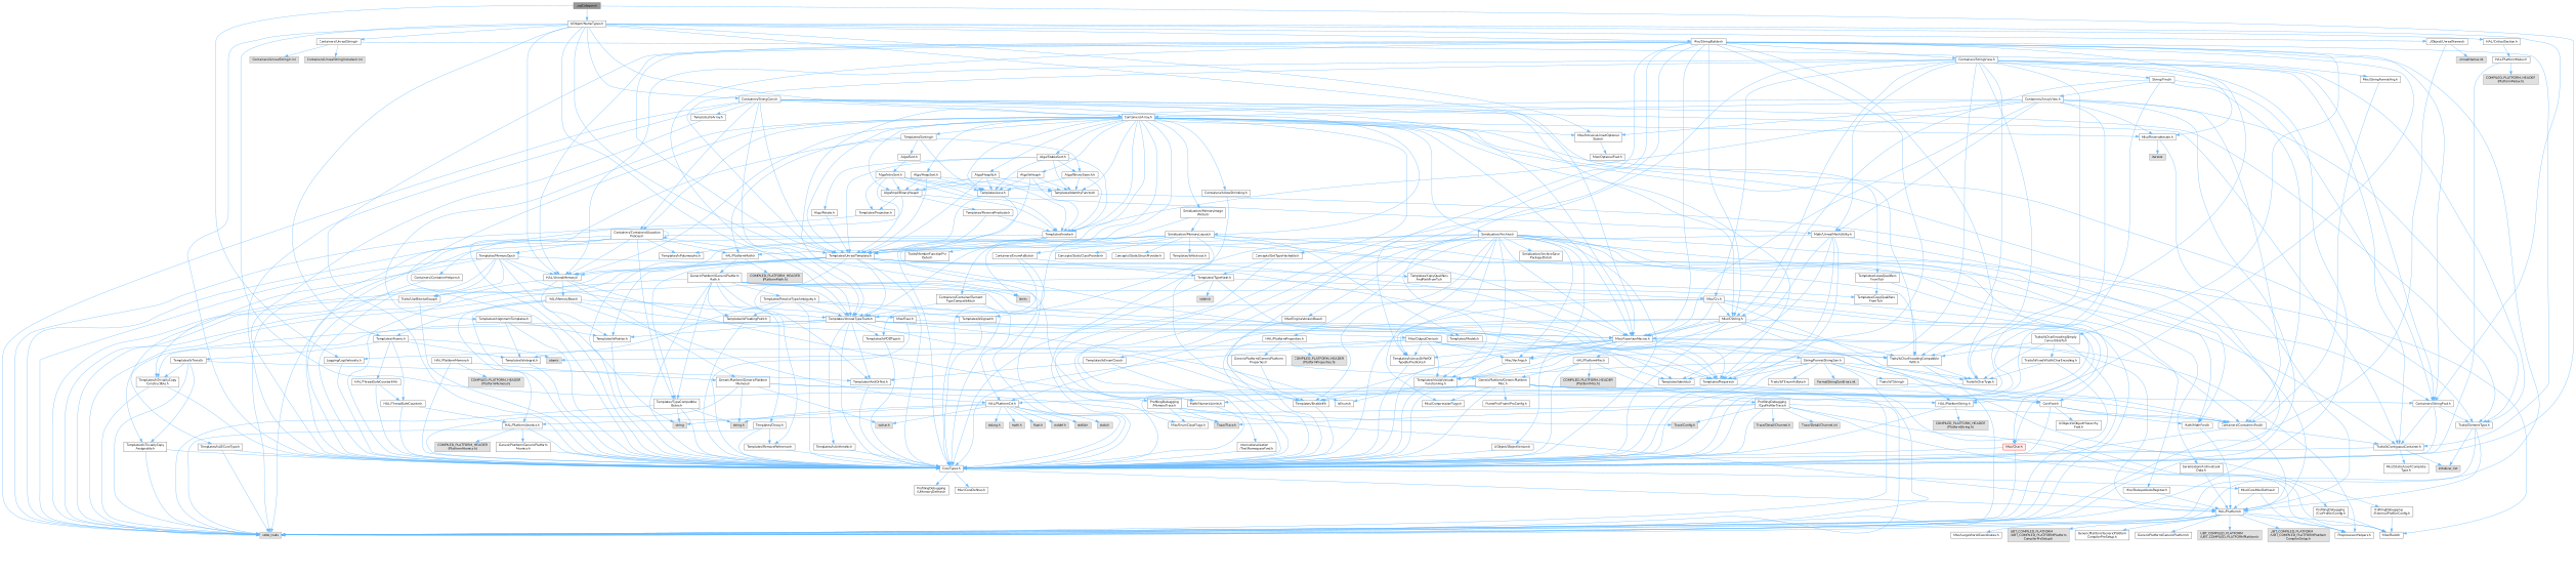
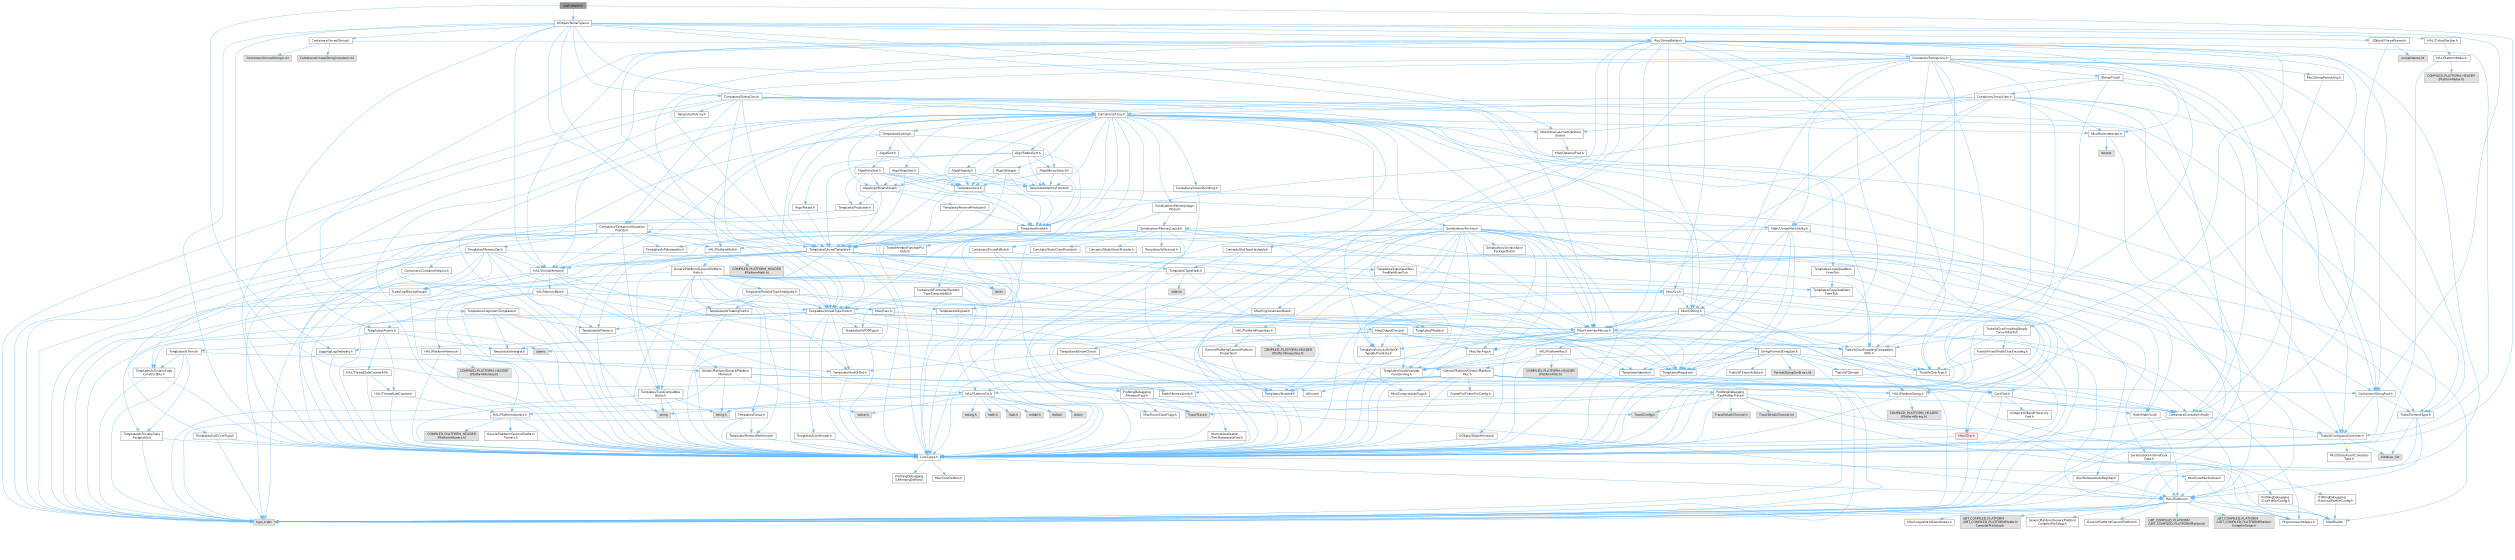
  digraph {
    fontname=Nunito
    node [color=grey40 fillcolor=white fontname=Nunito fontsize=10 shape=box style=filled]
    edge [color=steelblue1 fontname=Nunito fontsize=10 labelfontname=Helvetica labelfontsize=10 style=solid]
    n1 [color=gray40 fillcolor=grey60 fontcolor=black height=0.2 label="LogCategory.h" width=0.4]
    n2 [height=0.2 label="CoreTypes.h" width=0.4]
    n3 [height=0.2 label="Logging/LogVerbosity.h" width=0.4]
    n4 [height=0.2 label="UObject/NameTypes.h" width=0.4]
    n5 [height=0.2 label="HAL/Platform.h" width=0.4]
    n6 [height=0.2 label="ProfilingDebugging\l/UMemoryDefines.h" width=0.4]
    n7 [height=0.2 label="Misc/CoreMiscDefines.h" width=0.4]
    n8 [height=0.2 label="Misc/CoreDefines.h" width=0.4]
    n9 [height=0.2 label="Misc/AssertionMacros.h" width=0.4]
    n10 [height=0.2 label="Containers/StringFwd.h" width=0.4]
    n11 [color=grey60 fillcolor="#E0E0E0" height=0.2 label="Trace/Trace.h" width=0.4]
    n12 [height=0.2 label="HAL/UnrealMemory.h" width=0.4]
    n13 [height=0.2 label="Templates/Atomic.h" width=0.4]
    n14 [height=0.2 label="Templates/UnrealTypeTraits.h" width=0.4]
    n15 [height=0.2 label="Templates/UnrealTemplate.h" width=0.4]
    n16 [height=0.2 label="Containers/UnrealString.h" width=0.4]
    n17 [height=0.2 label="HAL/CriticalSection.h" width=0.4]
    n18 [height=0.2 label="Containers/StringConv.h" width=0.4]
    n19 [height=0.2 label="Misc/IntrusiveUnsetOptional\lState.h" width=0.4]
    n20 [height=0.2 label="Serialization/MemoryLayout.h" width=0.4]
    n21 [height=0.2 label="UObject/UnrealNames.h" width=0.4]
    n22 [height=0.2 label="Misc/StringBuilder.h" width=0.4]
    n23 [height=0.2 label="Misc/Build.h" width=0.4]
    n24 [height=0.2 label="Misc/LargeWorldCoordinates.h" width=0.4]
-   n25 [color=grey60 fillcolor="#E0E0E0" height=0.2 label=stdio_traits width=0.4]
+   n25 [color=grey60 fillcolor="#E0E0E0" height=0.2 label=type_traits width=0.4]
    n26 [height=0.2 label="PreprocessorHelpers.h" width=0.4]
    n27 [color=grey60 fillcolor="#E0E0E0" height=0.2 label="UBT_COMPILED_PLATFORM\l/UBT_COMPILED_PLATFORMPlatform\lCompilerPreSetup.h" width=0.4]
    n28 [height=0.2 label="GenericPlatform/GenericPlatform\lCompilerPreSetup.h" width=0.4]
    n29 [height=0.2 label="GenericPlatform/GenericPlatform.h" width=0.4]
    n30 [color=grey60 fillcolor="#E0E0E0" height=0.2 label="UBT_COMPILED_PLATFORM\l/UBT_COMPILED_PLATFORMPlatform.h" width=0.4]
    n31 [color=grey60 fillcolor="#E0E0E0" height=0.2 label="UBT_COMPILED_PLATFORM\l/UBT_COMPILED_PLATFORMPlatform\lCompilerSetup.h" width=0.4]
    n32 [height=0.2 label="HAL/PlatformMisc.h" width=0.4]
    n33 [height=0.2 label="Templates/EnableIf.h" width=0.4]
    n34 [height=0.2 label="Templates/IsArrayOrRefOf\lTypeByPredicate.h" width=0.4]
    n35 [height=0.2 label="Templates/IsValidVariadic\lFunctionArg.h" width=0.4]
    n36 [height=0.2 label="Traits/IsCharEncodingCompatible\lWith.h" width=0.4]
    n37 [height=0.2 label="Misc/VarArgs.h" width=0.4]
    n38 [height=0.2 label="String/FormatStringSan.h" width=0.4]
    n39 [color=grey60 fillcolor="#E0E0E0" height=0.2 label=atomic width=0.4]
    n40 [height=0.2 label="Traits/ElementType.h" width=0.4]
    n41 [height=0.2 label="Traits/IsContiguousContainer.h" width=0.4]
    n42 [height=0.2 label="GenericPlatform/GenericPlatform\lMemory.h" width=0.4]
    n43 [height=0.2 label="HAL/MemoryBase.h" width=0.4]
    n44 [height=0.2 label="HAL/PlatformMemory.h" width=0.4]
    n45 [height=0.2 label="ProfilingDebugging\l/MemoryTrace.h" width=0.4]
    n46 [height=0.2 label="Templates/IsPointer.h" width=0.4]
    n47 [height=0.2 label="HAL/ThreadSafeCounter.h" width=0.4]
    n48 [height=0.2 label="HAL/ThreadSafeCounter64.h" width=0.4]
    n49 [height=0.2 label="Templates/IsIntegral.h" width=0.4]
    n50 [height=0.2 label="Templates/IsTrivial.h" width=0.4]
    n51 [height=0.2 label="IsEnum.h" width=0.4]
    n52 [height=0.2 label="Templates/AndOrNot.h" width=0.4]
    n53 [height=0.2 label="Templates/IsTriviallyCopy\lConstructible.h" width=0.4]
    n54 [height=0.2 label="Templates/IsArithmetic.h" width=0.4]
    n55 [height=0.2 label="Templates/Models.h" width=0.4]
    n56 [height=0.2 label="Templates/IsPODType.h" width=0.4]
    n57 [height=0.2 label="Templates/IsUECoreType.h" width=0.4]
    n58 [height=0.2 label="Templates/Requires.h" width=0.4]
    n59 [height=0.2 label="Templates/Identity.h" width=0.4]
    n60 [height=0.2 label="Templates/CopyQualifiers\lAndRefsFromTo.h" width=0.4]
    n61 [height=0.2 label="Templates/RemoveReference.h" width=0.4]
    n62 [height=0.2 label="Templates/TypeCompatible\lBytes.h" width=0.4]
    n63 [height=0.2 label="Traits/UseBitwiseSwap.h" width=0.4]
    n64 [color=grey60 fillcolor="#E0E0E0" height=0.2 label="Containers/UnrealStringIncludes.h.inl" width=0.4]
    n65 [color=grey60 fillcolor="#E0E0E0" height=0.2 label="Containers/UnrealString.h.inl" width=0.4]
    n66 [height=0.2 label="Misc/StringFormatArg.h" width=0.4]
    n67 [height=0.2 label="HAL/PlatformMutex.h" width=0.4]
    n68 [height=0.2 label="Containers/ContainerAllocation\lPolicies.h" width=0.4]
    n69 [height=0.2 label="Containers/Array.h" width=0.4]
    n70 [height=0.2 label="Misc/CString.h" width=0.4]
    n71 [height=0.2 label="Templates/IsArray.h" width=0.4]
    n72 [height=0.2 label="Misc/OptionalFwd.h" width=0.4]
    n73 [height=0.2 label="Templates/IsPolymorphic.h" width=0.4]
    n74 [height=0.2 label="Concepts/StaticClassProvider.h" width=0.4]
    n75 [height=0.2 label="Concepts/StaticStructProvider.h" width=0.4]
    n76 [height=0.2 label="Containers/EnumAsByte.h" width=0.4]
    n77 [height=0.2 label="Misc/DelayedAutoRegister.h" width=0.4]
    n78 [height=0.2 label="Templates/IsAbstract.h" width=0.4]
    n79 [color=grey60 fillcolor="#E0E0E0" height=0.2 label="UnrealNames.inl" width=0.4]
    n80 [height=0.2 label="Traits/IsCharType.h" width=0.4]
    n81 [height=0.2 label="HAL/PlatformString.h" width=0.4]
    n82 [height=0.2 label="Containers/StringView.h" width=0.4]
    n83 [height=0.2 label="Traits/IsCharEncodingSimply\lConvertibleTo.h" width=0.4]
    n84 [height=0.2 label="GenericPlatform/GenericPlatform\lMisc.h" width=0.4]
    n85 [color=grey60 fillcolor="#E0E0E0" height=0.2 label="COMPILED_PLATFORM_HEADER\l(PlatformMisc.h)" width=0.4]
    n86 [height=0.2 label="ProfilingDebugging\l/CpuProfilerTrace.h" width=0.4]
    n87 [height=0.2 label="Containers/ContainersFwd.h" width=0.4]
    n88 [height=0.2 label="Traits/IsTEnumAsByte.h" width=0.4]
    n89 [height=0.2 label="Traits/IsTString.h" width=0.4]
    n90 [color=grey60 fillcolor="#E0E0E0" height=0.2 label="FormatStringSanErrors.inl" width=0.4]
    n91 [height=0.2 label="CoreFwd.h" width=0.4]
    n92 [height=0.2 label="FramePro/FrameProConfig.h" width=0.4]
    n93 [height=0.2 label="HAL/PlatformCrt.h" width=0.4]
    n94 [height=0.2 label="Math/NumericLimits.h" width=0.4]
    n95 [height=0.2 label="Misc/CompressionFlags.h" width=0.4]
    n96 [height=0.2 label="Misc/EnumClassFlags.h" width=0.4]
    n97 [height=0.2 label="ProfilingDebugging\l/CsvProfilerConfig.h" width=0.4]
    n98 [height=0.2 label="ProfilingDebugging\l/ExternalProfilerConfig.h" width=0.4]
    n99 [height=0.2 label="HAL/PlatformAtomics.h" width=0.4]
    n100 [color=grey60 fillcolor="#E0E0E0" height=0.2 label="Trace/Config.h" width=0.4]
    n101 [color=grey60 fillcolor="#E0E0E0" height=0.2 label="Trace/Detail/Channel.h" width=0.4]
    n102 [color=grey60 fillcolor="#E0E0E0" height=0.2 label="Trace/Detail/Channel.inl" width=0.4]
    n103 [height=0.2 label="Math/MathFwd.h" width=0.4]
    n104 [height=0.2 label="UObject/UObjectHierarchy\lFwd.h" width=0.4]
    n105 [color=grey60 fillcolor="#E0E0E0" height=0.2 label=string width=0.4]
    n106 [color=grey60 fillcolor="#E0E0E0" height=0.2 label="wchar.h" width=0.4]
    n107 [color=grey60 fillcolor="#E0E0E0" height=0.2 label="stddef.h" width=0.4]
    n108 [color=grey60 fillcolor="#E0E0E0" height=0.2 label="stdlib.h" width=0.4]
    n109 [color=grey60 fillcolor="#E0E0E0" height=0.2 label="stdio.h" width=0.4]
    n110 [color=grey60 fillcolor="#E0E0E0" height=0.2 label="stdarg.h" width=0.4]
    n111 [color=grey60 fillcolor="#E0E0E0" height=0.2 label="math.h" width=0.4]
    n112 [color=grey60 fillcolor="#E0E0E0" height=0.2 label="float.h" width=0.4]
    n113 [color=grey60 fillcolor="#E0E0E0" height=0.2 label="string.h" width=0.4]
    n114 [color=grey60 fillcolor="#E0E0E0" height=0.2 label=initializer_list width=0.4]
    n115 [height=0.2 label="Misc/StaticAssertComplete\lType.h" width=0.4]
    n116 [height=0.2 label="GenericPlatform/GenericPlatform\lAtomics.h" width=0.4]
    n117 [color=grey60 fillcolor="#E0E0E0" height=0.2 label="COMPILED_PLATFORM_HEADER\l(PlatformAtomics.h)" width=0.4]
    n118 [height=0.2 label="Misc/Exec.h" width=0.4]
    n119 [height=0.2 label="Misc/OutputDevice.h" width=0.4]
    n120 [color=grey60 fillcolor="#E0E0E0" height=0.2 label="COMPILED_PLATFORM_HEADER\l(PlatformMemory.h)" width=0.4]
    n121 [color=grey60 fillcolor="#E0E0E0" height=0.2 label="COMPILED_PLATFORM_HEADER\l(PlatformString.h)" width=0.4]
    n122 [height=0.2 label="Templates/IsTriviallyCopy\lAssignable.h" width=0.4]
    n123 [height=0.2 label="Templates/CopyQualifiers\lFromTo.h" width=0.4]
    n124 [color=grey60 fillcolor="#E0E0E0" height=0.2 label="COMPILED_PLATFORM_HEADER\l(PlatformMutex.h)" width=0.4]
    n125 [height=0.2 label="Containers/ContainerHelpers.h" width=0.4]
    n126 [height=0.2 label="HAL/PlatformMath.h" width=0.4]
    n127 [height=0.2 label="Templates/MemoryOps.h" width=0.4]
    n128 [color=grey60 fillcolor="#E0E0E0" height=0.2 label=limits width=0.4]
    n129 [height=0.2 label="Misc/ReverseIterate.h" width=0.4]
    n130 [height=0.2 label="Containers/AllowShrinking.h" width=0.4]
    n131 [height=0.2 label="Containers/ContainerElement\lTypeCompatibility.h" width=0.4]
    n132 [height=0.2 label="Serialization/Archive.h" width=0.4]
    n133 [height=0.2 label="Serialization/MemoryImage\lWriter.h" width=0.4]
    n134 [height=0.2 label="Algo/Heapify.h" width=0.4]
    n135 [height=0.2 label="Algo/Impl/BinaryHeap.h" width=0.4]
    n136 [height=0.2 label="Templates/Invoke.h" width=0.4]
    n137 [height=0.2 label="Templates/IdentityFunctor.h" width=0.4]
    n138 [height=0.2 label="Templates/Less.h" width=0.4]
    n139 [height=0.2 label="Algo/HeapSort.h" width=0.4]
    n140 [height=0.2 label="Algo/IsHeap.h" width=0.4]
    n141 [height=0.2 label="Algo/StableSort.h" width=0.4]
    n142 [height=0.2 label="Concepts/GetTypeHashable.h" width=0.4]
    n143 [height=0.2 label="Templates/LosesQualifiers\lFromTo.h" width=0.4]
    n144 [height=0.2 label="Templates/Sorting.h" width=0.4]
    n145 [height=0.2 label="Templates/AlignmentTemplates.h" width=0.4]
    n146 [color=red fillcolor="#FFF0F0" height=0.2 label="Misc/Char.h" width=0.4]
    n147 [height=0.2 label="GenericPlatform/GenericPlatform\lMath.h" width=0.4]
    n148 [color=grey60 fillcolor="#E0E0E0" height=0.2 label="COMPILED_PLATFORM_HEADER\l(PlatformMath.h)" width=0.4]
    n149 [height=0.2 label="Templates/Decay.h" width=0.4]
    n150 [height=0.2 label="Templates/IsFloatingPoint.h" width=0.4]
    n151 [height=0.2 label="Templates/ResolveTypeAmbiguity.h" width=0.4]
    n152 [height=0.2 label="Templates/IsSigned.h" width=0.4]
    n153 [color=grey60 fillcolor="#E0E0E0" height=0.2 label=iterator width=0.4]
    n154 [height=0.2 label="HAL/PlatformProperties.h" width=0.4]
    n155 [height=0.2 label="Internationalization\l/TextNamespaceFwd.h" width=0.4]
    n156 [height=0.2 label="Misc/EngineVersionBase.h" width=0.4]
    n157 [height=0.2 label="Serialization/ArchiveCook\lData.h" width=0.4]
    n158 [height=0.2 label="Serialization/ArchiveSave\lPackageData.h" width=0.4]
    n159 [height=0.2 label="Templates/IsEnumClass.h" width=0.4]
    n160 [height=0.2 label="UObject/ObjectVersion.h" width=0.4]
    n161 [height=0.2 label="Templates/Projection.h" width=0.4]
    n162 [height=0.2 label="Templates/ReversePredicate.h" width=0.4]
    n163 [height=0.2 label="Traits/MemberFunctionPtr\lOuter.h" width=0.4]
    n164 [height=0.2 label="Algo/BinarySearch.h" width=0.4]
    n165 [height=0.2 label="Algo/Rotate.h" width=0.4]
    n166 [height=0.2 label="Templates/TypeHash.h" width=0.4]
    n167 [height=0.2 label="Algo/Sort.h" width=0.4]
    n168 [height=0.2 label="GenericPlatform/GenericPlatform\lProperties.h" width=0.4]
    n169 [color=grey60 fillcolor="#E0E0E0" height=0.2 label="COMPILED_PLATFORM_HEADER\l(PlatformProperties.h)" width=0.4]
    n170 [height=0.2 label="Misc/Crc.h" width=0.4]
    n171 [color=grey60 fillcolor="#E0E0E0" height=0.2 label="stdint.h" width=0.4]
    n172 [height=0.2 label="Algo/IntroSort.h" width=0.4]
    n173 [height=0.2 label="Math/UnrealMathUtility.h" width=0.4]
    n174 [height=0.2 label="String/Find.h" width=0.4]
    n175 [height=0.2 label="Traits/IsFixedWidthCharEncoding.h" width=0.4]
    n176 [height=0.2 label="Containers/ArrayView.h" width=0.4]
    n1 -> n2
    n1 -> n3
    n1 -> n4
    n2 -> n5
    n2 -> n6
    n2 -> n7
    n2 -> n8
    n3 -> n2
    n4 -> n2
    n4 -> n9
    n4 -> n10
    n4 -> n11
    n4 -> n12
    n4 -> n13
    n4 -> n14
    n4 -> n15
    n4 -> n16
    n4 -> n17
    n4 -> n18
    n4 -> n19
    n4 -> n20
    n4 -> n21
    n4 -> n22
    n5 -> n23
    n5 -> n24
    n5 -> n25
    n5 -> n26
    n5 -> n27
    n5 -> n28
    n5 -> n29
    n5 -> n30
    n5 -> n31
    n7 -> n5
    n7 -> n26
    n9 -> n2
    n9 -> n5
    n9 -> n26
    n9 -> n32
    n9 -> n33
    n9 -> n34
    n9 -> n35
    n9 -> n36
    n9 -> n37
    n9 -> n38
    n9 -> n39
    n10 -> n2
    n10 -> n40
    n10 -> n41
    n12 -> n2
    n12 -> n42
    n12 -> n43
+   n12 -> n44
    n12 -> n45
    n12 -> n46
    n13 -> n39
    n13 -> n47
    n13 -> n48
    n13 -> n49
    n13 -> n50
    n14 -> n2
    n14 -> n9
    n14 -> n33
    n14 -> n46
    n14 -> n51
    n14 -> n52
    n14 -> n53
    n14 -> n54
    n14 -> n55
    n14 -> n56
    n14 -> n57
    n15 -> n2
    n15 -> n12
    n15 -> n14
    n15 -> n25
    n15 -> n41
    n15 -> n46
    n15 -> n58
    n15 -> n59
    n15 -> n60
    n15 -> n61
    n15 -> n62
    n15 -> n63
    n16 -> n64
    n16 -> n65
    n16 -> n66
    n17 -> n67
    n18 -> n2
    n18 -> n9
    n18 -> n14
    n18 -> n15
    n18 -> n25
    n18 -> n36
    n18 -> n40
    n18 -> n41
    n18 -> n68
    n18 -> n69
    n18 -> n70
    n18 -> n71
    n19 -> n72
    n20 -> n10
    n20 -> n12
    n20 -> n15
    n20 -> n33
    n20 -> n55
    n20 -> n73
    n20 -> n74
    n20 -> n75
    n20 -> n76
    n20 -> n77
    n20 -> n78
    n21 -> n2
    n21 -> n79
    n22 -> n2
    n22 -> n9
    n22 -> n10
    n22 -> n12
    n22 -> n14
    n22 -> n15
    n22 -> n25
    n22 -> n33
    n22 -> n34
    n22 -> n35
    n22 -> n36
    n22 -> n41
    n22 -> n58
    n22 -> n70
    n22 -> n80
    n22 -> n81
    n22 -> n82
    n22 -> n83
    n32 -> n2
    n32 -> n84
    n32 -> n85
    n32 -> n86
    n33 -> n2
    n34 -> n2
    n35 -> n2
    n35 -> n25
    n35 -> n51
    n36 -> n25
    n36 -> n80
    n37 -> n2
    n38 -> n2
    n38 -> n25
    n38 -> n35
    n38 -> n58
    n38 -> n59
    n38 -> n80
    n38 -> n87
    n38 -> n88
    n38 -> n89
    n38 -> n90
    n40 -> n5
    n40 -> n25
    n40 -> n114
    n41 -> n2
    n41 -> n114
    n41 -> n115
    n42 -> n2
    n42 -> n81
    n42 -> n91
    n42 -> n106
    n42 -> n113
    n43 -> n2
    n43 -> n13
    n43 -> n93
    n43 -> n99
    n43 -> n118
    n43 -> n119
    n44 -> n2
    n44 -> n42
    n44 -> n120
    n45 -> n5
    n45 -> n11
    n45 -> n96
    n45 -> n100
    n46 -> n2
    n47 -> n2
    n47 -> n99
    n48 -> n2
    n48 -> n47
    n49 -> n2
    n50 -> n25
    n50 -> n52
    n50 -> n53
    n50 -> n122
    n52 -> n2
    n53 -> n2
    n53 -> n25
    n54 -> n2
    n55 -> n59
    n56 -> n2
    n57 -> n2
    n57 -> n25
    n58 -> n25
    n58 -> n33
    n60 -> n123
    n61 -> n2
    n62 -> n2
    n62 -> n25
    n62 -> n105
    n62 -> n113
    n63 -> n2
    n63 -> n25
    n66 -> n87
    n67 -> n2
    n67 -> n124
    n68 -> n2
    n68 -> n9
    n68 -> n12
    n68 -> n25
    n68 -> n62
    n68 -> n68
    n68 -> n73
    n68 -> n94
    n68 -> n125
    n68 -> n126
    n68 -> n127
    n69 -> n2
    n69 -> n9
    n69 -> n12
    n69 -> n14
    n69 -> n15
    n69 -> n19
    n69 -> n25
    n69 -> n40
    n69 -> n58
    n69 -> n68
    n69 -> n128
    n69 -> n129
    n69 -> n130
    n69 -> n131
    n69 -> n132
    n69 -> n133
    n69 -> n134
    n69 -> n135
    n69 -> n136
    n69 -> n137
    n69 -> n138
    n69 -> n139
    n69 -> n140
    n69 -> n141
    n69 -> n142
    n69 -> n143
    n69 -> n144
    n69 -> n145
    n70 -> n2
    n70 -> n9
    n70 -> n34
    n70 -> n35
    n70 -> n36
    n70 -> n37
    n70 -> n81
    n70 -> n93
    n70 -> n146
    n71 -> n2
    n76 -> n2
    n76 -> n56
    n76 -> n166
    n77 -> n5
    n80 -> n2
    n81 -> n2
    n81 -> n121
    n82 -> n2
    n82 -> n10
    n82 -> n12
    n82 -> n15
    n82 -> n25
    n82 -> n36
    n82 -> n40
    n82 -> n41
    n82 -> n58
    n82 -> n70
    n82 -> n80
    n82 -> n94
    n82 -> n129
    n82 -> n170
    n82 -> n173
    n82 -> n174
    n83 -> n25
    n83 -> n36
    n83 -> n80
    n83 -> n175
    n84 -> n2
    n84 -> n10
    n84 -> n91
    n84 -> n92
    n84 -> n93
    n84 -> n94
    n84 -> n95
    n84 -> n96
    n84 -> n97
    n84 -> n98
    n86 -> n2
    n86 -> n11
    n86 -> n23
    n86 -> n26
    n86 -> n87
    n86 -> n99
    n86 -> n100
    n86 -> n101
    n86 -> n102
    n87 -> n2
    n87 -> n5
    n87 -> n41
    n89 -> n87
    n91 -> n2
    n91 -> n87
    n91 -> n103
    n91 -> n104
    n93 -> n105
    n93 -> n106
    n93 -> n107
    n93 -> n108
    n93 -> n109
    n93 -> n110
    n93 -> n111
    n93 -> n112
    n93 -> n113
    n94 -> n2
    n97 -> n23
    n98 -> n23
    n99 -> n2
    n99 -> n116
    n99 -> n117
    n103 -> n5
    n116 -> n2
    n118 -> n2
    n118 -> n9
    n119 -> n2
    n119 -> n3
    n119 -> n34
    n119 -> n35
    n119 -> n36
    n119 -> n37
    n119 -> n91
    n122 -> n2
    n122 -> n25
    n125 -> n2
    n126 -> n2
    n126 -> n147
    n126 -> n148
    n127 -> n2
    n127 -> n12
    n127 -> n14
    n127 -> n25
    n127 -> n53
    n127 -> n58
    n127 -> n63
    n127 -> n105
    n127 -> n122
    n129 -> n5
    n129 -> n153
    n130 -> n2
    n131 -> n2
    n131 -> n14
    n132 -> n2
    n132 -> n9
    n132 -> n15
    n132 -> n23
    n132 -> n33
    n132 -> n34
    n132 -> n35
    n132 -> n36
    n132 -> n37
    n132 -> n91
    n132 -> n95
    n132 -> n103
    n132 -> n152
    n132 -> n154
    n132 -> n155
    n132 -> n156
    n132 -> n157
    n132 -> n158
    n132 -> n159
    n132 -> n160
    n133 -> n2
    n133 -> n20
    n134 -> n15
    n134 -> n135
    n134 -> n136
    n134 -> n137
    n134 -> n138
    n135 -> n25
    n135 -> n136
    n135 -> n161
    n135 -> n162
    n136 -> n2
    n136 -> n15
    n136 -> n25
    n136 -> n163
    n137 -> n5
    n138 -> n2
    n138 -> n15
    n139 -> n15
    n139 -> n135
    n139 -> n137
    n139 -> n138
    n140 -> n15
    n140 -> n135
    n140 -> n136
    n140 -> n137
    n140 -> n138
    n141 -> n15
    n141 -> n136
    n141 -> n137
    n141 -> n138
    n141 -> n164
    n141 -> n165
    n142 -> n2
    n142 -> n166
    n143 -> n25
    n143 -> n123
    n144 -> n2
    n144 -> n126
    n144 -> n138
    n144 -> n164
    n144 -> n167
    n145 -> n2
    n145 -> n46
    n145 -> n49
    n146 -> n2
    n146 -> n25
    n147 -> n2
    n147 -> n14
    n147 -> n25
    n147 -> n52
    n147 -> n58
    n147 -> n62
    n147 -> n87
    n147 -> n93
    n147 -> n128
    n147 -> n149
    n147 -> n150
    n147 -> n151
    n149 -> n2
    n149 -> n25
    n149 -> n61
    n150 -> n2
    n151 -> n2
    n151 -> n14
    n151 -> n49
    n151 -> n58
    n151 -> n150
    n151 -> n152
    n152 -> n2
    n154 -> n2
    n154 -> n168
    n154 -> n169
    n155 -> n2
    n156 -> n2
    n157 -> n5
    n159 -> n2
    n159 -> n52
    n160 -> n2
    n161 -> n25
    n162 -> n15
    n162 -> n136
    n164 -> n136
    n164 -> n137
    n164 -> n138
    n165 -> n15
    n166 -> n2
    n166 -> n25
    n166 -> n58
    n166 -> n170
    n166 -> n171
    n167 -> n172
    n168 -> n2
    n168 -> n84
    n170 -> n2
    n170 -> n9
    n170 -> n14
    n170 -> n70
    n170 -> n80
    n170 -> n81
    n170 -> n146
    n172 -> n15
    n172 -> n135
    n172 -> n136
    n172 -> n137
    n172 -> n138
    n172 -> n161
    n172 -> n173
    n173 -> n2
    n173 -> n9
    n173 -> n58
    n173 -> n59
    n173 -> n103
    n173 -> n126
    n174 -> n2
    n174 -> n10
    n174 -> n70
    n174 -> n87
    n174 -> n176
    n175 -> n25
    n175 -> n80
    n176 -> n2
    n176 -> n9
    n176 -> n14
    n176 -> n19
    n176 -> n25
    n176 -> n40
    n176 -> n69
    n176 -> n87
    n176 -> n129
    n176 -> n136
    n176 -> n173
  }
